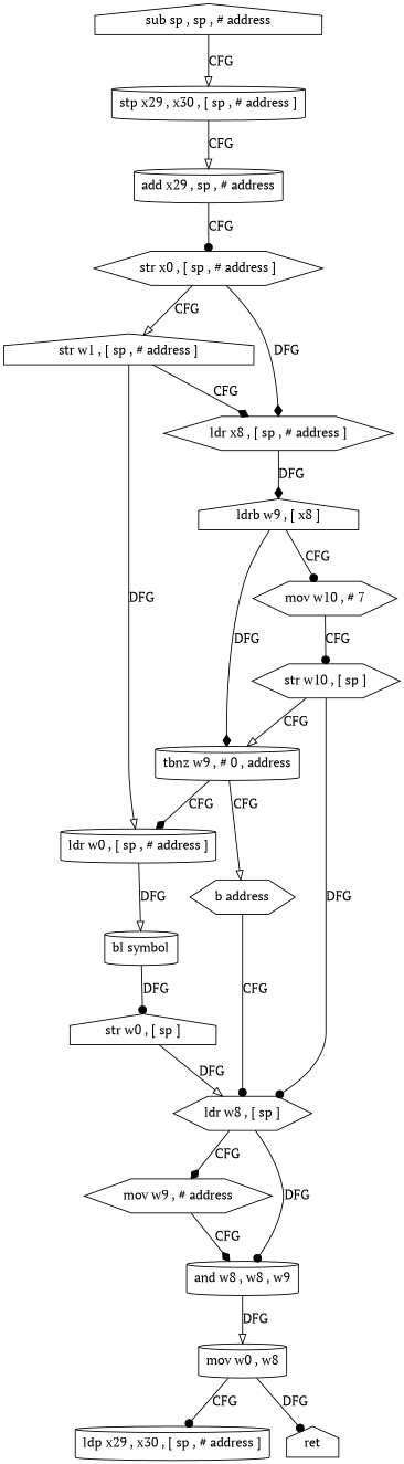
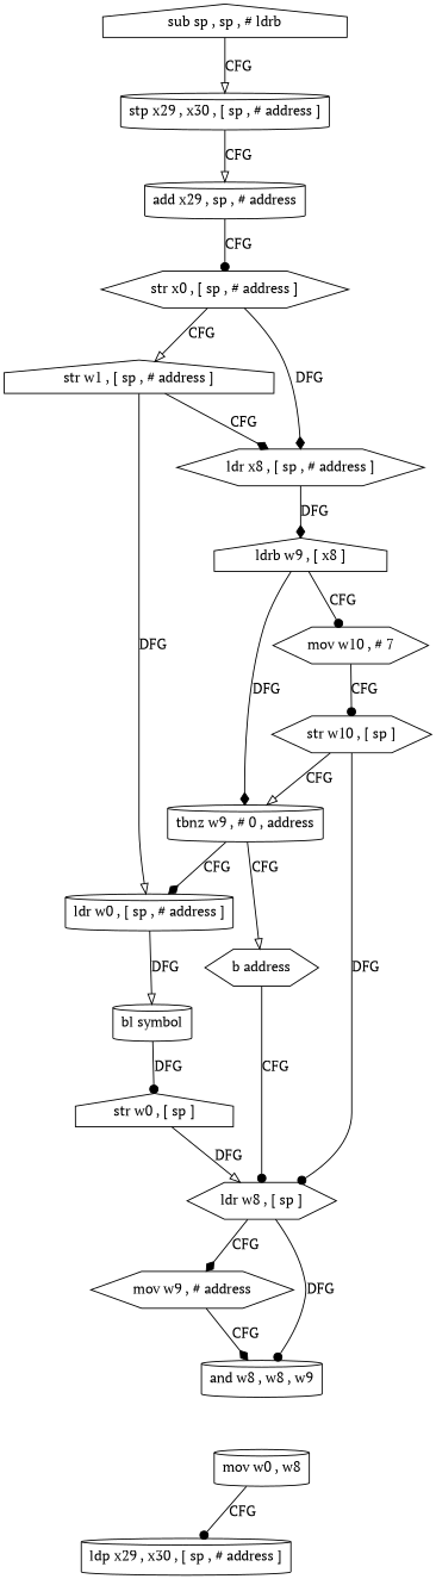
  digraph {
    fontname="PT Serif"
    node [fontname="PT Serif" shape=cylinder]
    edge [arrowhead=onormal fontname="PT Serif"]
-   n1 [label="sub sp , sp , # address" shape=house]
+   n1 [label="sub sp , sp , # ldrb" shape=house]
    n2 [label="stp x29 , x30 , [ sp , # address ]"]
    n3 [label="add x29 , sp , # address"]
    n4 [label="str x0 , [ sp , # address ]" shape=hexagon]
    n5 [label="str w1 , [ sp , # address ]" shape=house]
    n6 [label="ldr x8 , [ sp , # address ]" shape=hexagon]
    n7 [label="ldr w0 , [ sp , # address ]"]
    n8 [label="ldrb w9 , [ x8 ]" shape=house]
    n9 [label="bl symbol"]
    n10 [label="mov w10 , # 7" shape=hexagon]
    n11 [label="tbnz w9 , # 0 , address"]
    n12 [label="str w10 , [ sp ]" shape=hexagon]
    n13 [label="b address" shape=hexagon]
    n14 [label="ldr w8 , [ sp ]" shape=hexagon]
    n15 [label="mov w9 , # address" shape=hexagon]
    n16 [label="and w8 , w8 , w9"]
    n17 [label="str w0 , [ sp ]" shape=house]
    n18 [label="mov w0 , w8"]
    n19 [label="ldp x29 , x30 , [ sp , # address ]"]
-   n20 [label=ret shape=house]
    n1 -> n2 [label=CFG]
    n2 -> n3 [label=CFG]
    n3 -> n4 [arrowhead=dot label=CFG]
    n4 -> n5 [label=CFG]
    n4 -> n6 [arrowhead=diamond label=DFG]
    n5 -> n6 [arrowhead=diamond label=CFG]
    n5 -> n7 [label=DFG]
    n6 -> n8 [arrowhead=diamond label=DFG]
    n7 -> n9 [label=DFG]
    n8 -> n10 [arrowhead=dot label=CFG]
    n8 -> n11 [arrowhead=diamond label=DFG]
    n9 -> n17 [arrowhead=dot label=DFG]
    n10 -> n12 [arrowhead=dot label=CFG]
    n11 -> n7 [arrowhead=diamond label=CFG]
    n11 -> n13 [label=CFG]
    n12 -> n11 [label=CFG]
    n12 -> n14 [arrowhead=dot label=DFG]
    n13 -> n14 [arrowhead=dot label=CFG]
    n14 -> n15 [arrowhead=diamond label=CFG]
    n14 -> n16 [arrowhead=dot label=DFG]
    n15 -> n16 [arrowhead=diamond label=CFG]
-   n16 -> n18 [label=DFG]
    n17 -> n14 [label=DFG]
    n18 -> n19 [arrowhead=dot label=CFG]
-   n18 -> n20 [arrowhead=dot label=DFG]
  }
